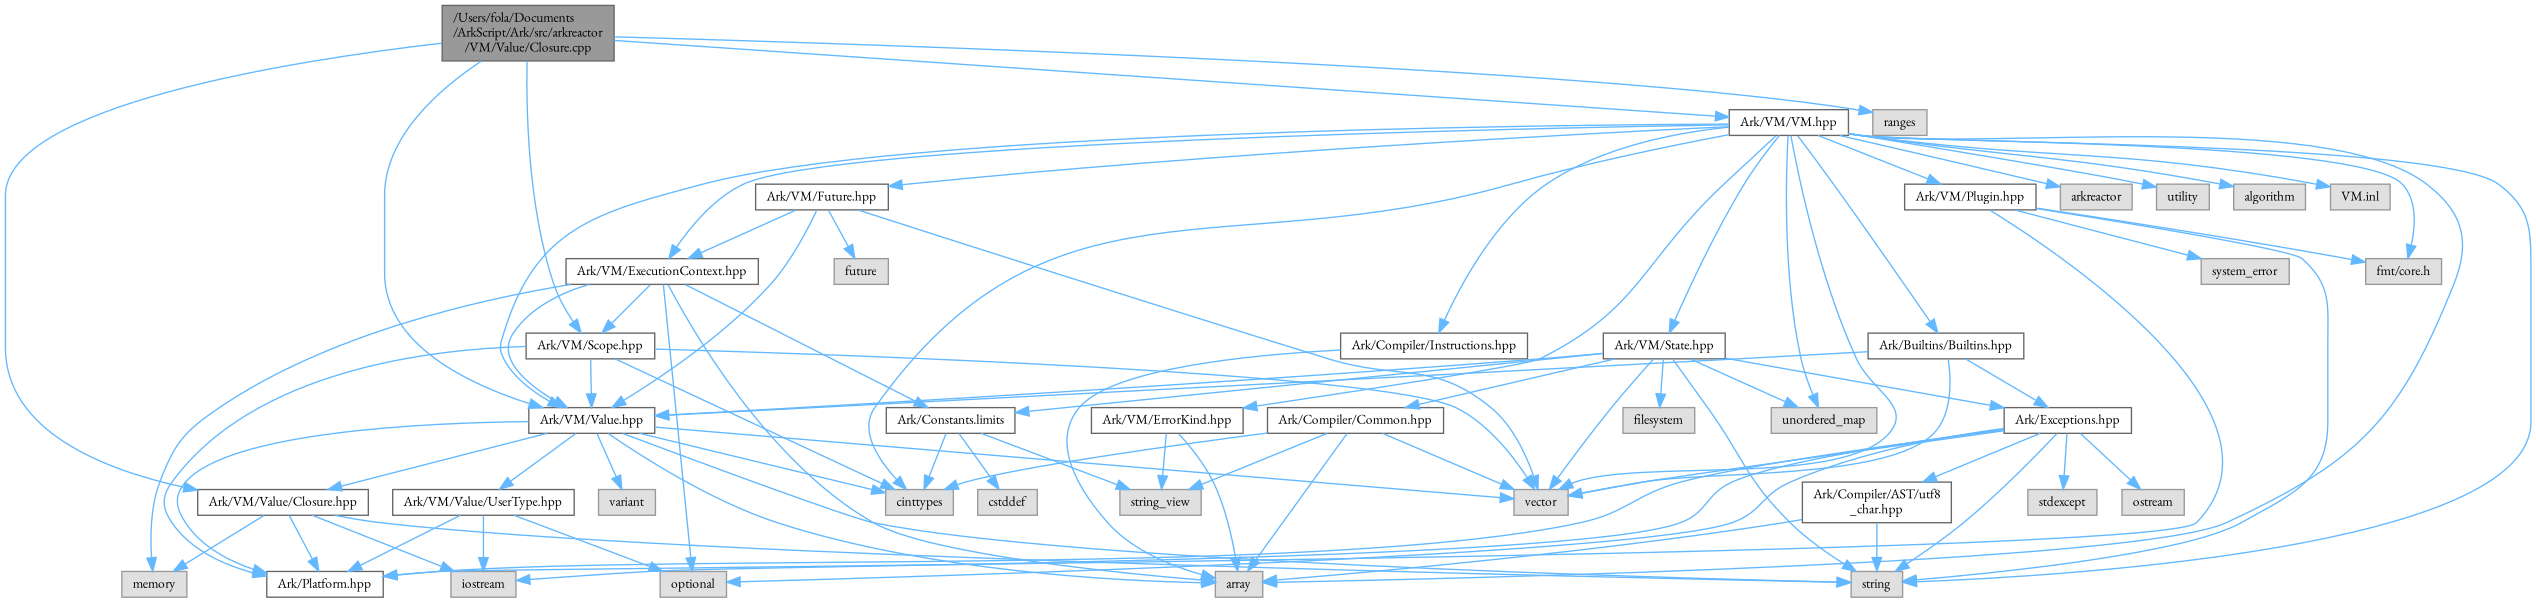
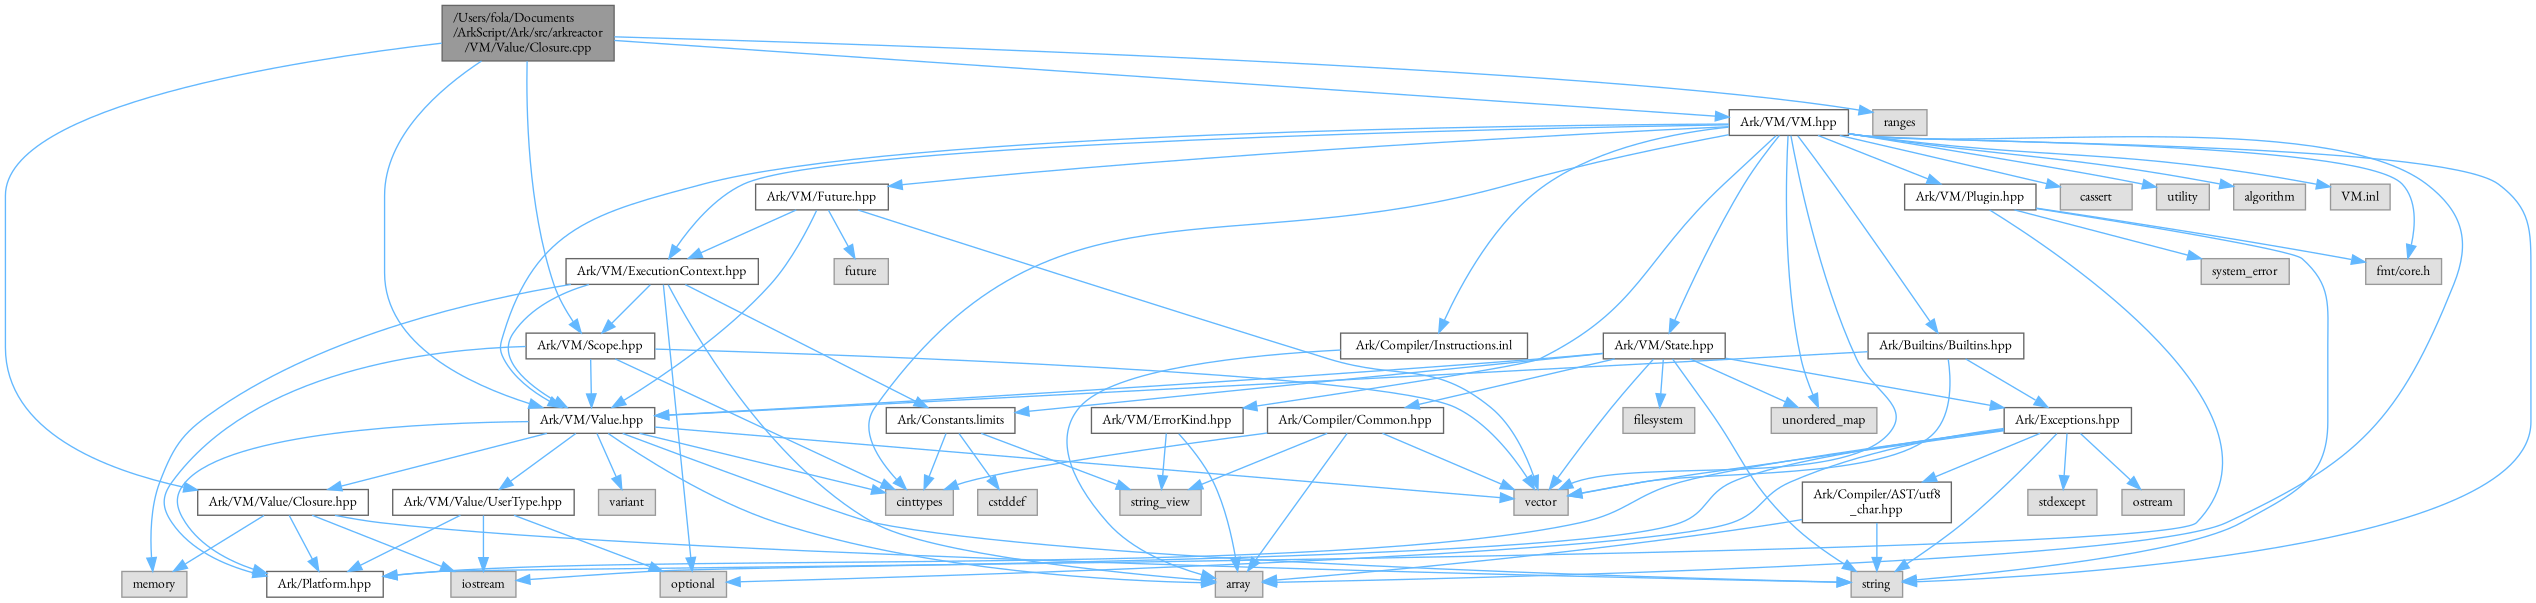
  digraph {
    fontname="EB Garamond"
    node [color=grey60 fillcolor="#E0E0E0" fontname="EB Garamond" fontsize=10 shape=box style=filled]
    edge [color=steelblue1 fontname="EB Garamond" fontsize=10 labelfontname=Helvetica labelfontsize=10 style=solid]
    n1 [color=gray40 fillcolor=grey60 fontcolor=black height=0.2 label="/Users/fola/Documents\l/ArkScript/Ark/src/arkreactor\l/VM/Value/Closure.cpp" width=0.4]
    n2 [color=grey40 fillcolor=white height=0.2 label="Ark/VM/Value/Closure.hpp" width=0.4]
    n3 [color=grey40 fillcolor=white height=0.2 label="Ark/VM/Scope.hpp" width=0.4]
    n4 [color=grey40 fillcolor=white height=0.2 label="Ark/VM/Value.hpp" width=0.4]
    n5 [color=grey40 fillcolor=white height=0.2 label="Ark/VM/VM.hpp" width=0.4]
    n6 [height=0.2 label=ranges width=0.4]
    n7 [height=0.2 label=memory width=0.4]
    n8 [height=0.2 label=iostream width=0.4]
    n9 [height=0.2 label=string width=0.4]
    n10 [color=grey40 fillcolor=white height=0.2 label="Ark/Platform.hpp" width=0.4]
    n11 [height=0.2 label=vector width=0.4]
    n12 [height=0.2 label=cinttypes width=0.4]
    n13 [height=0.2 label=variant width=0.4]
    n14 [height=0.2 label=array width=0.4]
    n15 [color=grey40 fillcolor=white height=0.2 label="Ark/VM/Value/UserType.hpp" width=0.4]
-   n16 [height=0.2 label=arkreactor width=0.4]
+   n16 [height=0.2 label=cassert width=0.4]
    n17 [height=0.2 label=utility width=0.4]
    n18 [height=0.2 label=unordered_map width=0.4]
    n19 [height=0.2 label=algorithm width=0.4]
    n20 [height=0.2 label="fmt/core.h" width=0.4]
-   n21 [color=grey40 fillcolor=white height=0.2 label="Ark/Compiler/Instructions.hpp" width=0.4]
+   n21 [color=grey40 fillcolor=white height=0.2 label="Ark/Compiler/Instructions.inl" width=0.4]
    n22 [color=grey40 fillcolor=white height=0.2 label="Ark/VM/State.hpp" width=0.4]
    n23 [color=grey40 fillcolor=white height=0.2 label="Ark/VM/ErrorKind.hpp" width=0.4]
    n24 [color=grey40 fillcolor=white height=0.2 label="Ark/VM/ExecutionContext.hpp" width=0.4]
    n25 [color=grey40 fillcolor=white height=0.2 label="Ark/Builtins/Builtins.hpp" width=0.4]
    n26 [color=grey40 fillcolor=white height=0.2 label="Ark/VM/Plugin.hpp" width=0.4]
    n27 [color=grey40 fillcolor=white height=0.2 label="Ark/VM/Future.hpp" width=0.4]
    n28 [height=0.2 label="VM.inl" width=0.4]
    n29 [height=0.2 label=optional width=0.4]
    n30 [height=0.2 label=filesystem width=0.4]
    n31 [color=grey40 fillcolor=white height=0.2 label="Ark/Constants.limits" width=0.4]
    n32 [color=grey40 fillcolor=white height=0.2 label="Ark/Compiler/Common.hpp" width=0.4]
    n33 [color=grey40 fillcolor=white height=0.2 label="Ark/Exceptions.hpp" width=0.4]
    n34 [height=0.2 label=string_view width=0.4]
    n35 [height=0.2 label=system_error width=0.4]
    n36 [height=0.2 label=future width=0.4]
    n37 [height=0.2 label=cstddef width=0.4]
    n38 [height=0.2 label=stdexcept width=0.4]
    n39 [height=0.2 label=ostream width=0.4]
    n40 [color=grey40 fillcolor=white height=0.2 label="Ark/Compiler/AST/utf8\l_char.hpp" width=0.4]
    n1 -> n2
    n1 -> n3
    n1 -> n4
    n1 -> n5
    n1 -> n6
    n2 -> n7
    n2 -> n8
    n2 -> n9
    n2 -> n10
    n3 -> n4
    n3 -> n10
    n3 -> n11
    n3 -> n12
    n4 -> n2
    n4 -> n9
    n4 -> n10
    n4 -> n11
    n4 -> n12
    n4 -> n13
    n4 -> n14
    n4 -> n15
    n5 -> n4
    n5 -> n9
    n5 -> n11
    n5 -> n12
    n5 -> n14
    n5 -> n16
    n5 -> n17
    n5 -> n18
    n5 -> n19
    n5 -> n20
    n5 -> n21
    n5 -> n22
    n5 -> n23
    n5 -> n24
    n5 -> n25
    n5 -> n26
    n5 -> n27
    n5 -> n28
    n15 -> n8
    n15 -> n10
    n15 -> n29
    n21 -> n14
    n22 -> n4
    n22 -> n9
    n22 -> n11
    n22 -> n18
    n22 -> n30
    n22 -> n31
    n22 -> n32
    n22 -> n33
    n23 -> n14
    n23 -> n34
    n24 -> n3
    n24 -> n4
    n24 -> n7
    n24 -> n14
    n24 -> n29
    n24 -> n31
    n25 -> n4
    n25 -> n11
    n25 -> n33
    n26 -> n9
    n26 -> n10
    n26 -> n20
    n26 -> n35
    n27 -> n4
    n27 -> n11
    n27 -> n24
    n27 -> n36
    n31 -> n12
    n31 -> n34
    n31 -> n37
    n32 -> n11
    n32 -> n12
    n32 -> n14
    n32 -> n34
    n33 -> n8
    n33 -> n9
    n33 -> n10
    n33 -> n11
    n33 -> n29
    n33 -> n38
    n33 -> n39
    n33 -> n40
    n40 -> n9
    n40 -> n14
  }
